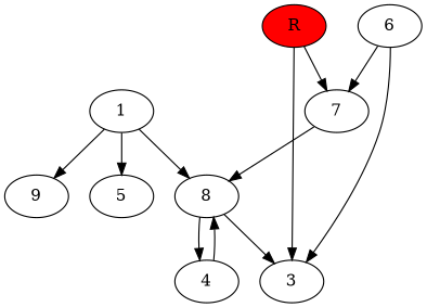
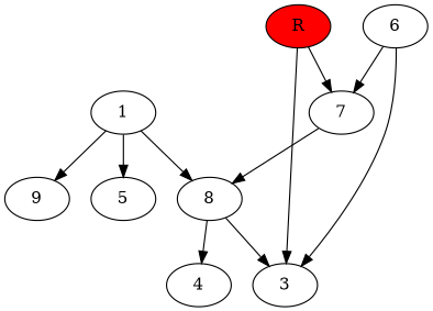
  digraph {
    1
    5
    8
    9
    4
    3
    6
    7
    R [fillcolor="#ff0000" style=filled]
    1 -> 5
    1 -> 8
    1 -> 9
    8 -> 4
    8 -> 3
-   4 -> 8
    6 -> 3
    6 -> 7
    7 -> 8
    R -> 3
    R -> 7
  }
